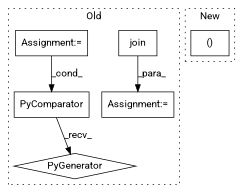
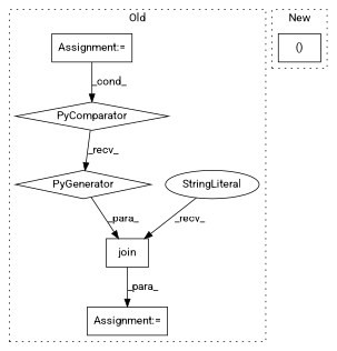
  digraph {
    fontname=Roboto
    node [a=7 fontname=Roboto l=33 s=11001 shape=box]
    edge [fontname=Roboto]
    n1 [a=32 l="16,-3" label=join s="10884,11040"]
    n2 [l=1 label="Assignment:=" s=10878]
+   n3 [a=45 l=4 label=StringLiteral s=10879 shape=ellipse]
    n4 [label="Assignment:="]
    n5 [a=107 l=140 label=PyGenerator s=10900 shape=diamond]
-   n6 [a=113 label=PyComparator]
+   n6 [a=113 label=PyComparator shape=diamond]
    n7 [a=106 l=101 label="()" s=10131]
    subgraph cluster_1 {
      label=Old
      style=dotted
      n1
      n2
+     n3
      n4
      n5
      n6
    }
    subgraph cluster_2 {
      label=New
      style=dotted
      n7
    }
    n1 -> n2 [label=_para_]
+   n3 -> n1 [label=_recv_]
    n4 -> n6 [label=_cond_]
+   n5 -> n1 [label=_para_]
    n6 -> n5 [label=_recv_]
  }
